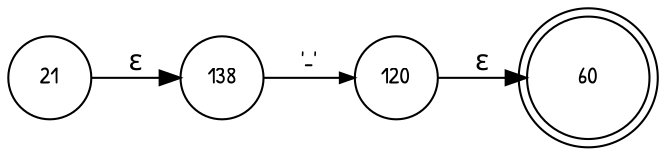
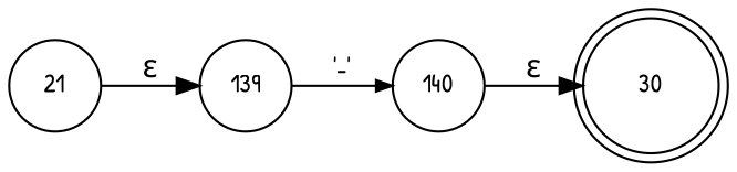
  digraph {
    fontname="Patrick Hand"
    rankdir=LR
    node [fixedsize=true fontname="Patrick Hand" fontsize=11 shape=circle peripheries=1]
    edge [fontname="Patrick Hand"]
-   n1 [label=60 shape=doublecircle width=.6 peripheries=""]
-   n2 [label=138 width=.55]
-   n3 [label=120 width=.55]
+   n1 [label=30 shape=doublecircle width=.6 peripheries=""]
+   n2 [label=139 width=.55]
+   n3 [label=140 width=.55]
    n4 [label=21 width=.55]
    n2 -> n3 [arrowhead=normal arrowsize=.7 fontsize=11 label="'-'"]
    n3 -> n1 [label="&epsilon;"]
    n4 -> n2 [label="&epsilon;"]
  }
